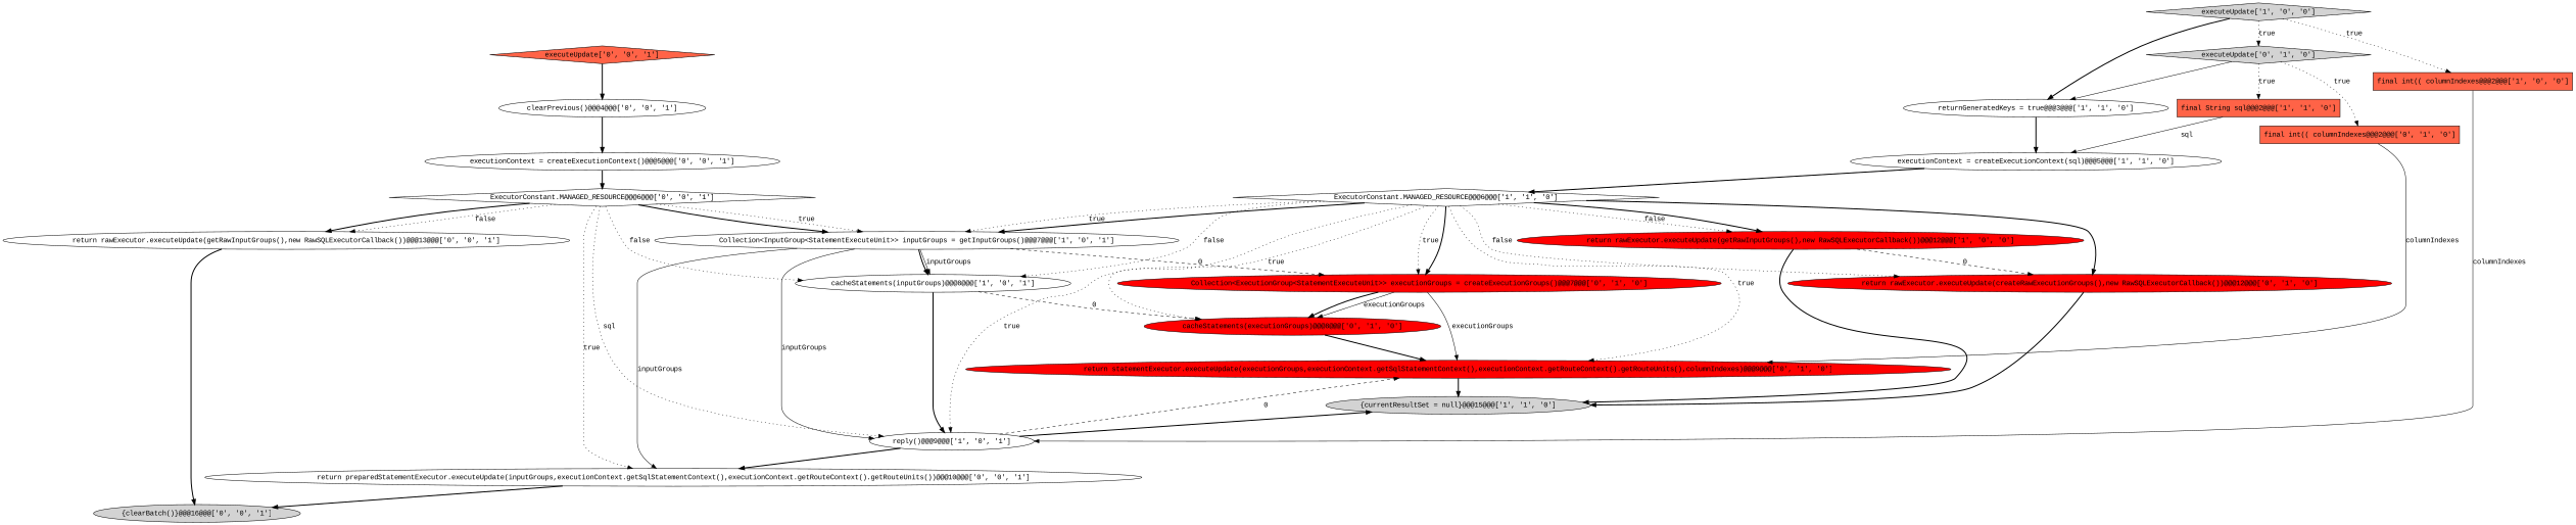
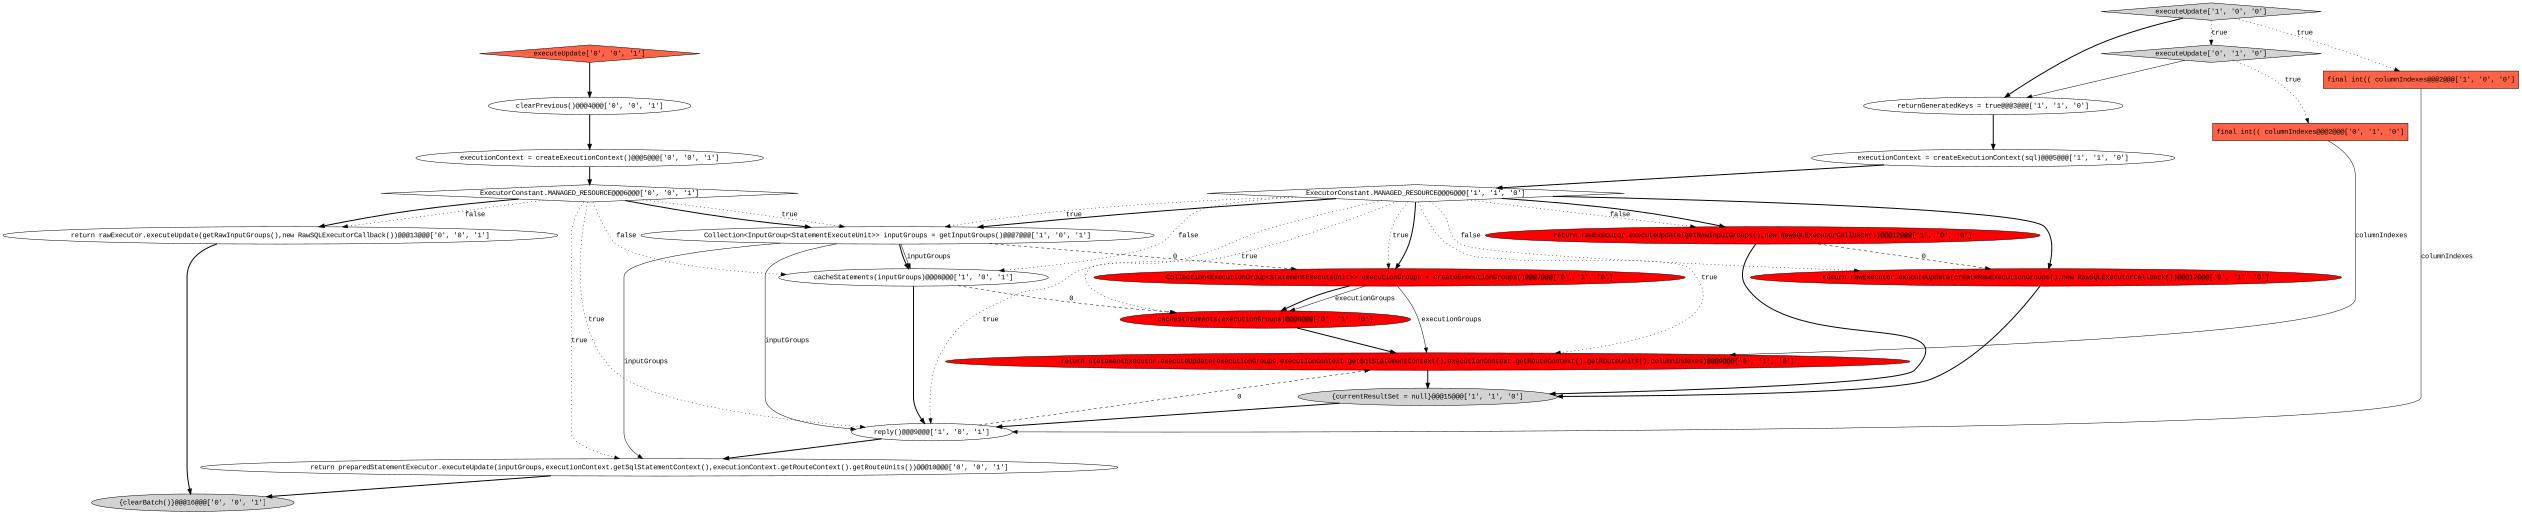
  digraph {
    fontname="Liberation Mono"
    node [fillcolor=white fontname="Liberation Mono" shape=ellipse style=filled]
    edge [fontname="Liberation Mono" style=bold]
    n1 [fillcolor=lightgray label="executeUpdate['0', '1', '0']" shape=diamond]
-   n2 [fillcolor=tomato label="final String sql@@@2@@@['1', '1', '0']" shape=box]
    n3 [label="returnGeneratedKeys = true@@@3@@@['1', '1', '0']"]
    n4 [fillcolor=tomato label="final int(( columnIndexes@@@2@@@['0', '1', '0']" shape=box]
    n5 [label="executionContext = createExecutionContext(sql)@@@5@@@['1', '1', '0']"]
    n6 [fillcolor=red label="return statementExecutor.executeUpdate(executionGroups,executionContext.getSqlStatementContext(),executionContext.getRouteContext().getRouteUnits(),columnIndexes)@@@9@@@['0', '1', '0']"]
    n7 [fillcolor=tomato label="final int(( columnIndexes@@@2@@@['1', '0', '0']" shape=box]
    n8 [label="reply()@@@9@@@['1', '0', '1']"]
    n9 [fillcolor=lightgray label="{currentResultSet = null}@@@15@@@['1', '1', '0']"]
    n10 [label="return preparedStatementExecutor.executeUpdate(inputGroups,executionContext.getSqlStatementContext(),executionContext.getRouteContext().getRouteUnits())@@@10@@@['0', '0', '1']"]
    n11 [fillcolor=red label="return rawExecutor.executeUpdate(createRawExecutionGroups(),new RawSQLExecutorCallback())@@@12@@@['0', '1', '0']"]
    n12 [label="Collection<InputGroup<StatementExecuteUnit>> inputGroups = getInputGroups()@@@7@@@['1', '0', '1']"]
    n13 [label="cacheStatements(inputGroups)@@@8@@@['1', '0', '1']"]
    n14 [fillcolor=red label="Collection<ExecutionGroup<StatementExecuteUnit>> executionGroups = createExecutionGroups()@@@7@@@['0', '1', '0']"]
    n15 [fillcolor=red label="cacheStatements(executionGroups)@@@8@@@['0', '1', '0']"]
    n16 [fillcolor=lightgray label="{clearBatch()}@@@16@@@['0', '0', '1']"]
    n17 [label="return rawExecutor.executeUpdate(getRawInputGroups(),new RawSQLExecutorCallback())@@@13@@@['0', '0', '1']"]
    n18 [label="ExecutorConstant.MANAGED_RESOURCE@@@6@@@['1', '1', '0']" shape=diamond]
    n19 [fillcolor=red label="return rawExecutor.executeUpdate(getRawInputGroups(),new RawSQLExecutorCallback())@@@12@@@['1', '0', '0']"]
    n20 [label="clearPrevious()@@@4@@@['0', '0', '1']"]
    n21 [label="executionContext = createExecutionContext()@@@5@@@['0', '0', '1']"]
    n22 [label="ExecutorConstant.MANAGED_RESOURCE@@@6@@@['0', '0', '1']" shape=diamond]
    n23 [fillcolor=tomato label="executeUpdate['0', '0', '1']" shape=diamond]
    n24 [fillcolor=lightgray label="executeUpdate['1', '0', '0']" shape=diamond]
-   n1 -> n2 [label=true style=dotted]
    n1 -> n3 [style=solid]
    n1 -> n4 [label=true style=dotted]
-   n2 -> n5 [label=sql style=solid]
    n3 -> n5
    n4 -> n6 [label=columnIndexes style=solid]
    n5 -> n18
    n6 -> n9
    n7 -> n8 [label=columnIndexes style=solid]
    n8 -> n6 [label=0 style=dashed]
-   n8 -> n9
+   n9 -> n8
    n8 -> n10
    n10 -> n16
    n11 -> n9
    n12 -> n8 [label=inputGroups style=solid]
    n12 -> n10 [label=inputGroups style=solid]
    n12 -> n13 [label=inputGroups style=solid]
    n12 -> n13
    n12 -> n14 [label=0 style=dashed]
    n13 -> n8
    n13 -> n15 [label=0 style=dashed]
    n14 -> n6 [label=executionGroups style=solid]
    n14 -> n15 [label=executionGroups style=solid]
    n14 -> n15
    n15 -> n6
    n17 -> n16
    n18 -> n6 [label=true style=dotted]
    n18 -> n8 [label=true style=dotted]
    n18 -> n11 [label=false style=dotted]
    n18 -> n11
    n18 -> n12
    n18 -> n12 [label=true style=dotted]
    n18 -> n13 [label=false style=dotted]
    n18 -> n14 [label=true style=dotted]
    n18 -> n14
    n18 -> n15 [label=true style=dotted]
    n18 -> n19 [label=false style=dotted]
    n18 -> n19
    n19 -> n9
    n19 -> n11 [label=0 style=dashed]
    n20 -> n21
    n21 -> n22
-   n22 -> n8 [label=sql style=dotted]
+   n22 -> n8 [label=true style=dotted]
    n22 -> n10 [label=true style=dotted]
    n22 -> n12 [label=true style=dotted]
    n22 -> n12
    n22 -> n13 [label=false style=dotted]
    n22 -> n17 [label=false style=dotted]
    n22 -> n17
    n23 -> n20
    n24 -> n1 [label=true style=dotted]
    n24 -> n3
    n24 -> n7 [label=true style=dotted]
  }
